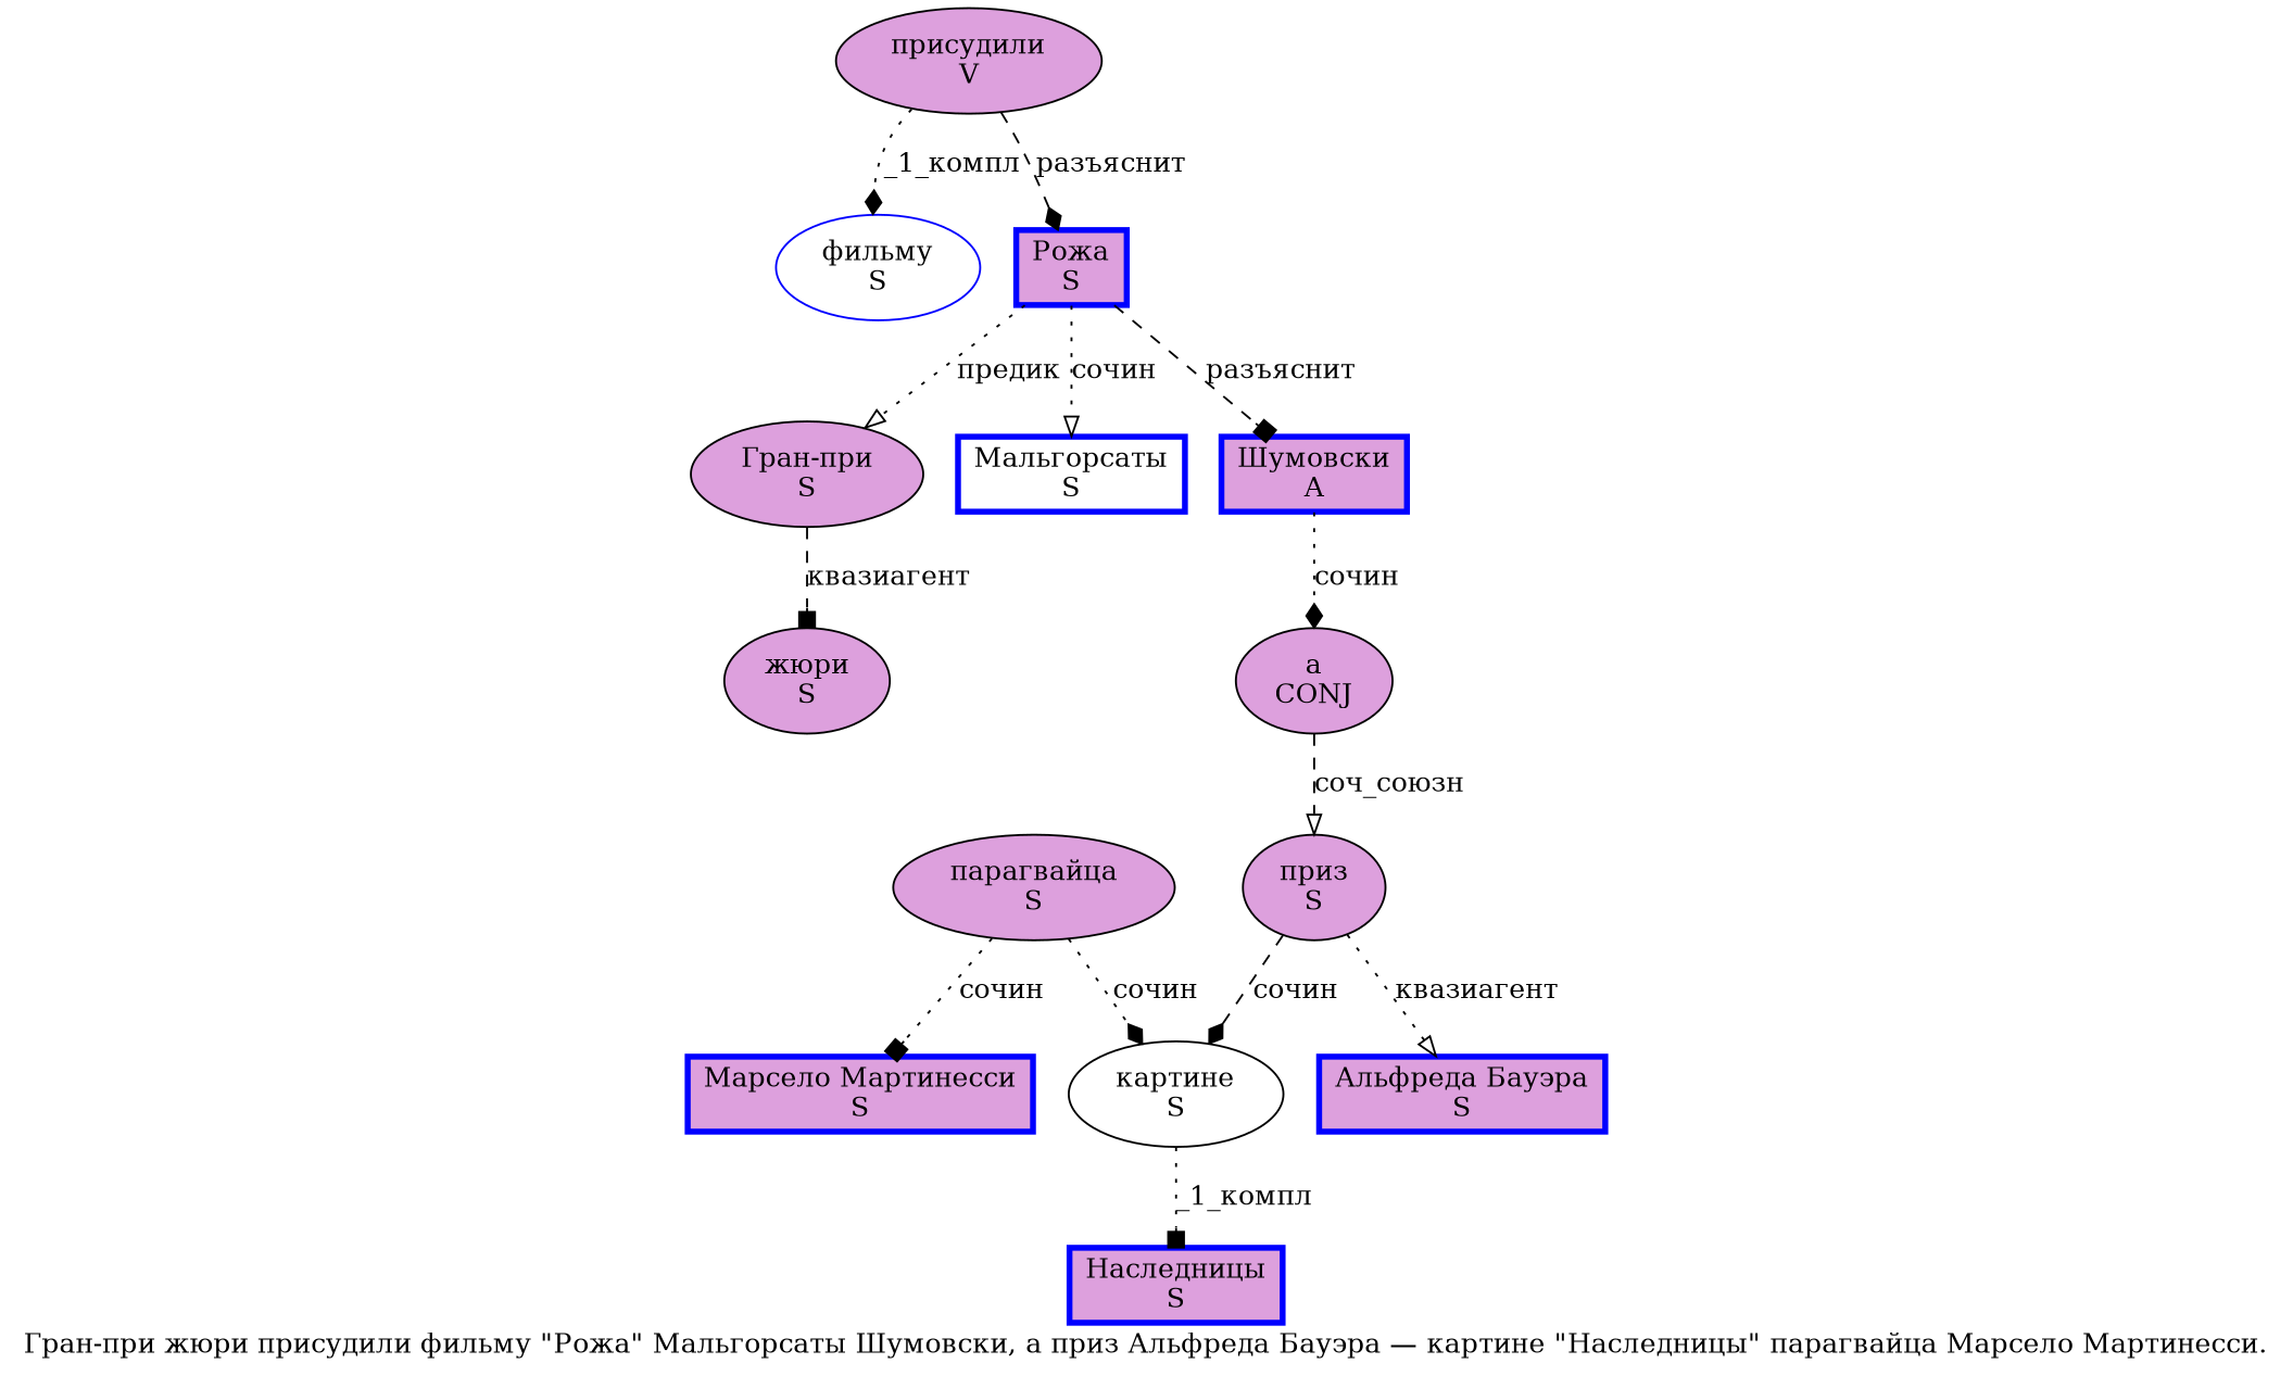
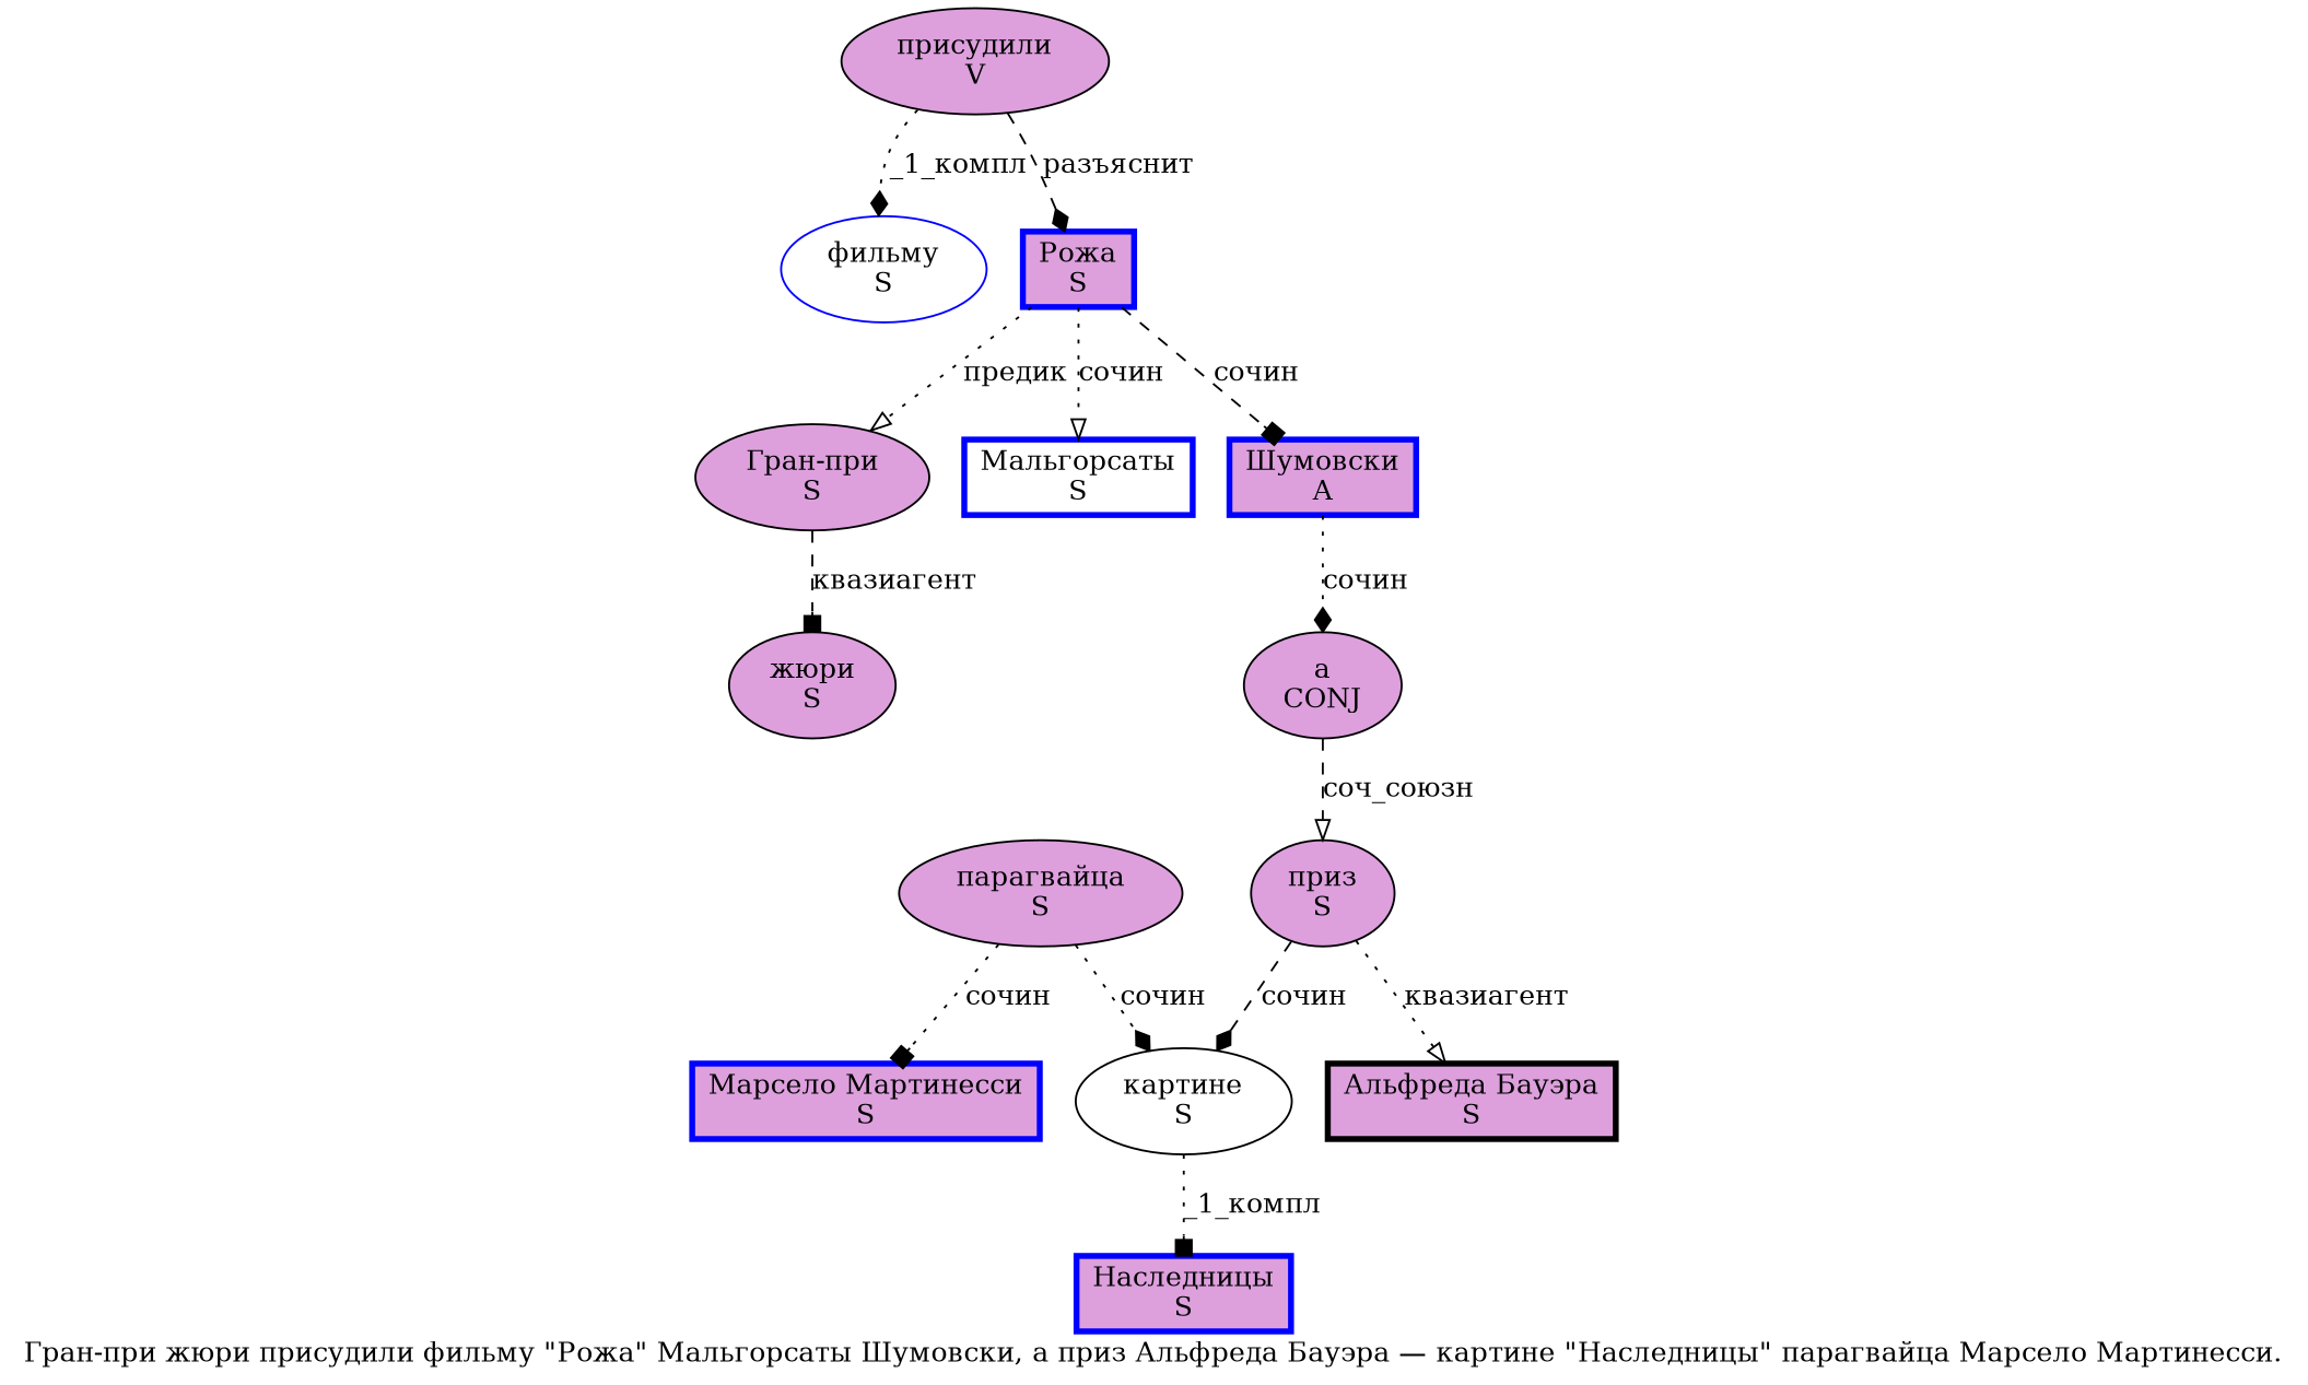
  digraph {
    label="Гран-при жюри присудили фильму \"Рожа\" Мальгорсаты Шумовски, а приз Альфреда Бауэра — картине \"Наследницы\" парагвайца Марсело Мартинесси."
    node [fillcolor=plum penwidth=1 shape=ellipse style=filled]
    edge [arrowhead=diamond style=dotted]
    n1 [label="Гран-при\nS"]
    n2 [label="жюри\nS"]
    n3 [label="присудили\nV"]
    n4 [color=blue fillcolor=white label="фильму\nS"]
    n5 [color=blue label="Рожа\nS" penwidth=3 shape=box]
    n6 [color=blue fillcolor=white label="Мальгорсаты\nS" penwidth=3 shape=box]
    n7 [color=blue label="Шумовски\nA" penwidth=3 shape=box]
    n8 [label="а\nCONJ"]
    n9 [label="приз\nS"]
-   n10 [color=blue label="Альфреда Бауэра\nS" penwidth=3 shape=box]
+   n10 [color=black label="Альфреда Бауэра\nS" penwidth=3 shape=box]
    n11 [fillcolor=white label="картине\nS"]
    n12 [color=blue label="Наследницы\nS" penwidth=3 shape=box]
    n13 [label="парагвайца\nS"]
    n14 [color=blue label="Марсело Мартинесси\nS" penwidth=3 shape=box]
    n1 -> n2 [arrowhead=box label="квазиагент" style=dashed]
    n3 -> n4 [label="_1_компл"]
    n3 -> n5 [label="разъяснит" style=dashed]
    n5 -> n1 [arrowhead=onormal label="предик"]
    n5 -> n6 [arrowhead=onormal label="сочин"]
-   n5 -> n7 [arrowhead=box label="разъяснит" style=dashed]
+   n5 -> n7 [arrowhead=box label="сочин" style=dashed]
    n7 -> n8 [label="сочин"]
    n8 -> n9 [arrowhead=onormal label="соч_союзн" style=dashed]
    n9 -> n10 [arrowhead=onormal label="квазиагент"]
    n9 -> n11 [label="сочин" style=dashed]
    n11 -> n12 [arrowhead=box label="_1_компл"]
    n13 -> n11 [label="сочин"]
    n13 -> n14 [arrowhead=box label="сочин"]
  }
